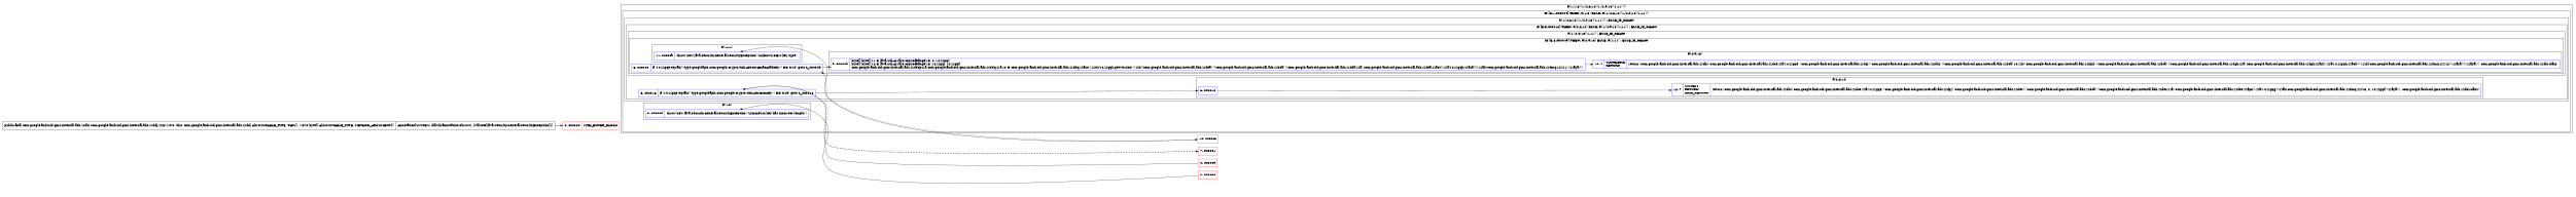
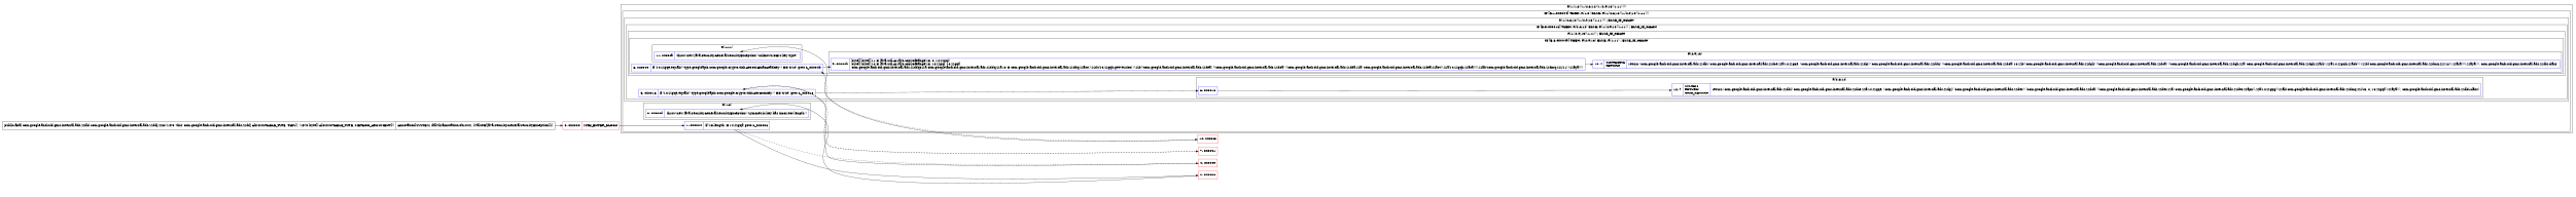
  digraph {
    rankdir=LR
    node [color=blue shape=record]
    n1 [label="{3\:\ 0x000d|throw new java.security.GeneralSecurityException(\"Symmetric key has incorrect length\")\l}"]
    n2 [label="{6\:\ 0x0018}"]
    n3 [label="{12\:\ ?|SYSTEM\lRETURN\lORIG_RETURN\l|return (com.google.android.gms.internal.ads.zzdbi) com.google.android.gms.internal.ads.zzdce.zza(r4.zzgqe, (com.google.android.gms.internal.ads.zzdpj) (com.google.android.gms.internal.ads.zzdes) ((com.google.android.gms.internal.ads.zzdoa) ((com.google.android.gms.internal.ads.zzdes.zza) com.google.android.gms.internal.ads.zzdes.zzapn().zza(r4.zzgqg)).zzak(com.google.android.gms.internal.ads.zzdmq.zzi(r5, 0, r4.zzgqf)).zzaya()), com.google.android.gms.internal.ads.zzdbi.class)\l}"]
    n4 [label="{9\:\ 0x004b|byte[] byte[] r1 = java.util.Arrays.copyOfRange(r5, 0, r4.zzgqi)\lbyte[] byte[] r2 = java.util.Arrays.copyOfRange(r5, r4.zzgqi, r4.zzgqf)\lcom.google.android.gms.internal.ads.zzddq$zza com.google.android.gms.internal.ads.zzddq.zza r0 = com.google.android.gms.internal.ads.zzddq.zzaoc().zzdu(r4.zzgqh.getVersion()).zzb((com.google.android.gms.internal.ads.zzdea) ((com.google.android.gms.internal.ads.zzdoa) ((com.google.android.gms.internal.ads.zzdea.zza) com.google.android.gms.internal.ads.zzdea.zzaot().zza(r4.zzgqh.zzaoa())).zzab(com.google.android.gms.internal.ads.zzdmq.zzz(r1)).zzaya()))\l}"]
    n5 [label="{13\:\ ?|SYNTHETIC\lRETURN\l|return (com.google.android.gms.internal.ads.zzdbi) com.google.android.gms.internal.ads.zzdce.zza(r4.zzgqe, (com.google.android.gms.internal.ads.zzdpj) (com.google.android.gms.internal.ads.zzddq) ((com.google.android.gms.internal.ads.zzdoa) r0.zzb((com.google.android.gms.internal.ads.zzdgk) ((com.google.android.gms.internal.ads.zzdoa) ((com.google.android.gms.internal.ads.zzdgk.zza) com.google.android.gms.internal.ads.zzdgk.zzark().zza(r4.zzgqh.zzaob())).zzbl(com.google.android.gms.internal.ads.zzdmq.zzz(r2)).zzaya())).zzaya()), com.google.android.gms.internal.ads.zzdbi.class)\l}"]
    n6 [label="{11\:\ 0x00ca|throw new java.security.GeneralSecurityException(\"unknown DEM key type\")\l}"]
    n7 [label="{8\:\ 0x0049|if (r4.zzgqe.equals(\"type.googleapis.com\/google.crypto.tink.AesCtrHmacAeadKey\") == true) goto L_0x004b\l}"]
    n8 [label="{5\:\ 0x0016|if (r4.zzgqe.equals(\"type.googleapis.com\/google.crypto.tink.AesGcmKey\") == true) goto L_0x0018\l}"]
+   n9 [label="{1\:\ 0x0004|if (r5.length != r4.zzgqf) goto L_0x0006\l}"]
    n10 [color=red label="{10\:\ 0x00c3}"]
    n11 [color=red label="{7\:\ 0x0041}"]
    n12 [color=red label="{2\:\ 0x0006}"]
    n13 [color=red label="{4\:\ 0x000e}"]
    n14 [color=red label="{0\:\ 0x0000|MTH_ENTER_BLOCK\l}"]
    n15 [label="{public final com.google.android.gms.internal.ads.zzdbi com.google.android.gms.internal.ads.zzddj.zzm((r4v0 'this' com.google.android.gms.internal.ads.zzddj A[IMMUTABLE_TYPE, THIS]), (r5v0 byte[] A[IMMUTABLE_TYPE, METHOD_ARGUMENT]))  | Annotation[SYSTEM, dalvik.annotation.Throws, \{value=[java.security.GeneralSecurityException]\}]\l}" color=""]
    subgraph cluster_1 {
      label="R(1:(1:3)(1:(2:6|12)(1:(2:9|13)(1:11))))"
      subgraph cluster_2 {
        label="IF [B:1:0x0004] THEN: R(1:3) ELSE: R(1:(2:6|12)(1:(2:9|13)(1:11)))"
+       n9
        subgraph cluster_3 {
          label="R(1:3)"
          n1
        }
        subgraph cluster_4 {
          label="R(1:(2:6|12)(1:(2:9|13)(1:11))) | ELSE_IF_CHAIN\l"
          subgraph cluster_5 {
            label="IF [B:5:0x0016] THEN: R(2:6|12) ELSE: R(1:(2:9|13)(1:11)) | ELSE_IF_CHAIN\l"
            n8
            subgraph cluster_6 {
              label="R(2:6|12)"
              n2
              n3
            }
            subgraph cluster_7 {
              label="R(1:(2:9|13)(1:11)) | ELSE_IF_CHAIN\l"
              subgraph cluster_8 {
                label="IF [B:8:0x0049] THEN: R(2:9|13) ELSE: R(1:11) | ELSE_IF_CHAIN\l"
                n7
                subgraph cluster_9 {
                  label="R(2:9|13)"
                  n4
                  n5
                }
                subgraph cluster_10 {
                  label="R(1:11)"
                  n6
                }
              }
            }
          }
        }
      }
    }
    n2 -> n3
    n4 -> n5
    n7 -> n4
    n7 -> n10 [style=dashed]
    n8 -> n2
    n8 -> n11 [style=dashed]
+   n9 -> n12
+   n9 -> n13 [style=dashed]
    n10 -> n6
    n11 -> n7 [style=dashed]
    n12 -> n1
    n13 -> n8
+   n14 -> n9
    n15 -> n14
  }
